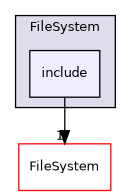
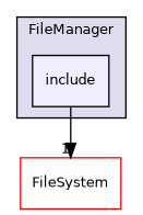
  digraph {
    compound=true
    node [fontname=Helvetica fontsize=10 shape=box style=filled]
    n1 [fillcolor="#eeeeff" label=include pencolor=black]
    n2 [color=red fillcolor=white label=FileSystem]
    subgraph cluster_1 {
      bgcolor="#ddddee"
      fontname=Helvetica
      fontsize=10
-     label=FileSystem
+     label=FileManager
      pencolor=black
      n1
    }
    n1 -> n2 [headlabel=1 labeldistance=1.5 labelfontname=Helvetica labelfontsize=10]
  }
